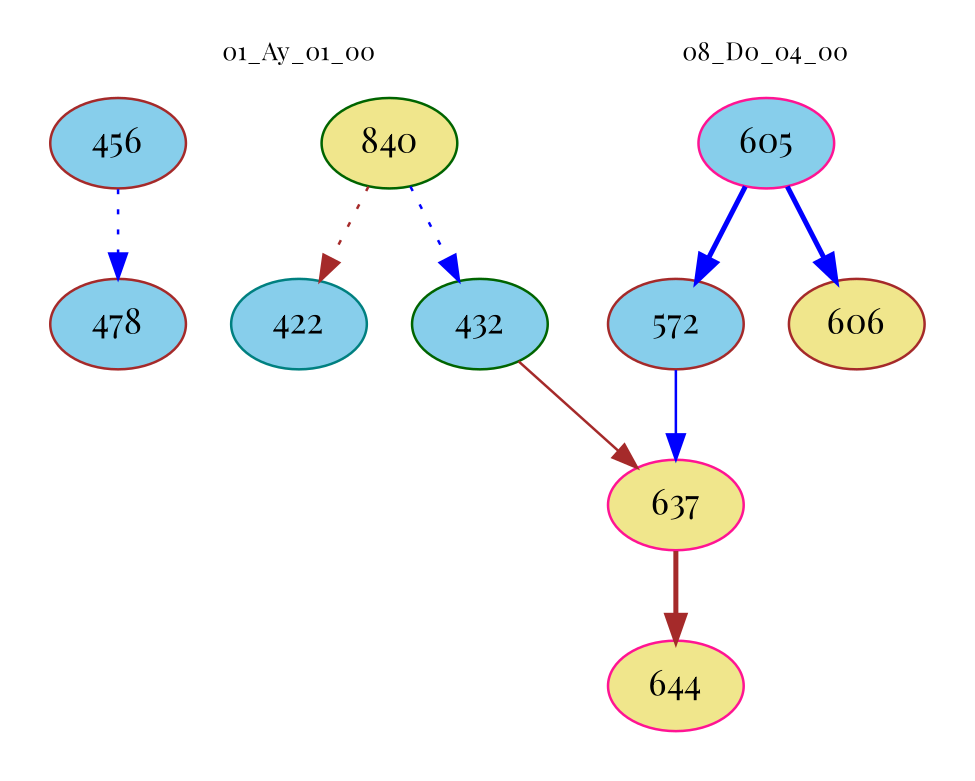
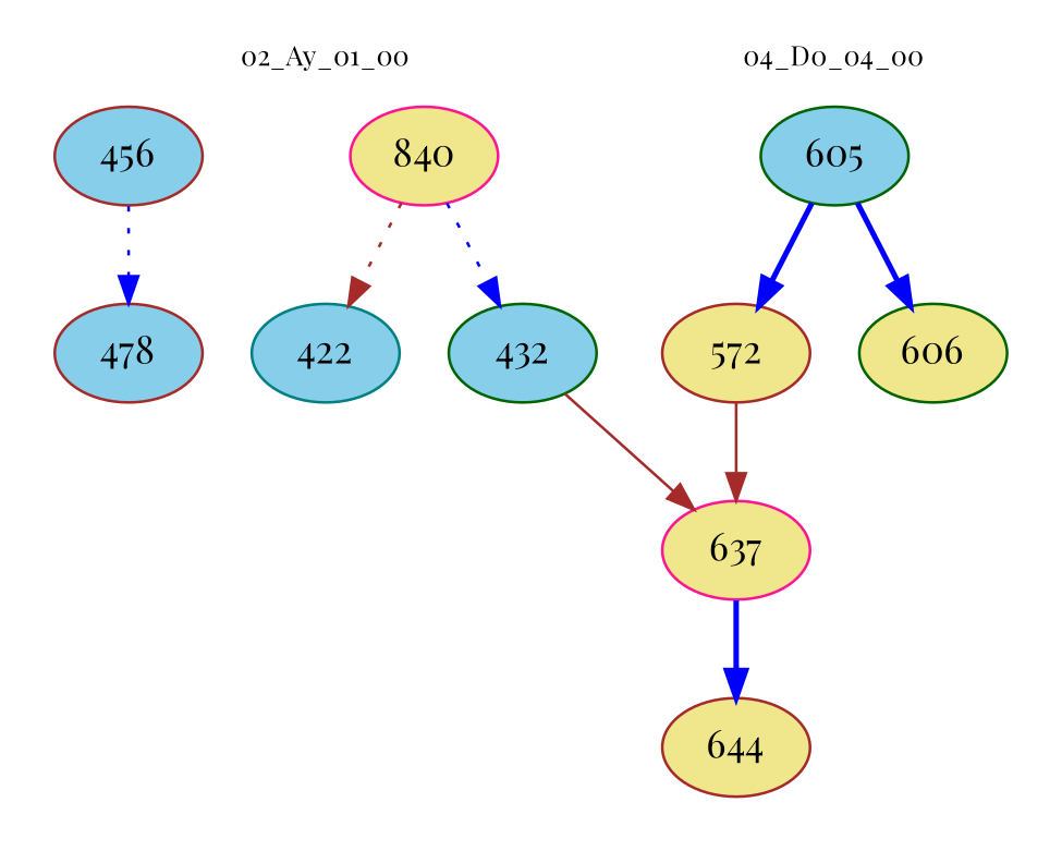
  digraph {
    fontname="Playfair Display"
    node [color=deeppink fillcolor=khaki fontname="Playfair Display" style=filled]
    edge [color=blue fontname="Playfair Display" style=dotted]
-   n1 [color=darkgreen label=840]
+   n1 [label=840]
    n2 [color=teal fillcolor=skyblue label=422]
    n3 [color=darkgreen fillcolor=skyblue label=432]
    n4 [color=brown fillcolor=skyblue label=456]
    n5 [color=brown fillcolor=skyblue label=478]
-   n6 [fillcolor=skyblue label=605]
-   n7 [color=brown fillcolor=skyblue label=572]
-   n8 [color=brown label=606]
+   n6 [color=darkgreen fillcolor=skyblue label=605]
+   n7 [color=brown label=572]
+   n8 [color=darkgreen label=606]
    n9 [label=637]
-   n10 [label=644]
+   n10 [color=brown label=644]
    subgraph cluster_1 {
      color=white
      fontsize=10
-     label="01_Ay_01_00"
+     label="02_Ay_01_00"
      n1
      n2
      n3
      n4
      n5
    }
    subgraph cluster_2 {
      color=white
      fontsize=10
-     label="08_D0_04_00"
+     label="04_D0_04_00"
      n6
      n7
      n8
      n9
      n10
    }
    n1 -> n2 [color=brown]
    n1 -> n3
    n3 -> n9 [color=brown style=solid]
    n4 -> n5
    n6 -> n7 [style=bold]
    n6 -> n8 [style=bold]
-   n7 -> n9 [style=solid]
-   n9 -> n10 [color=brown style=bold]
+   n7 -> n9 [color=brown style=solid]
+   n9 -> n10 [style=bold]
  }
